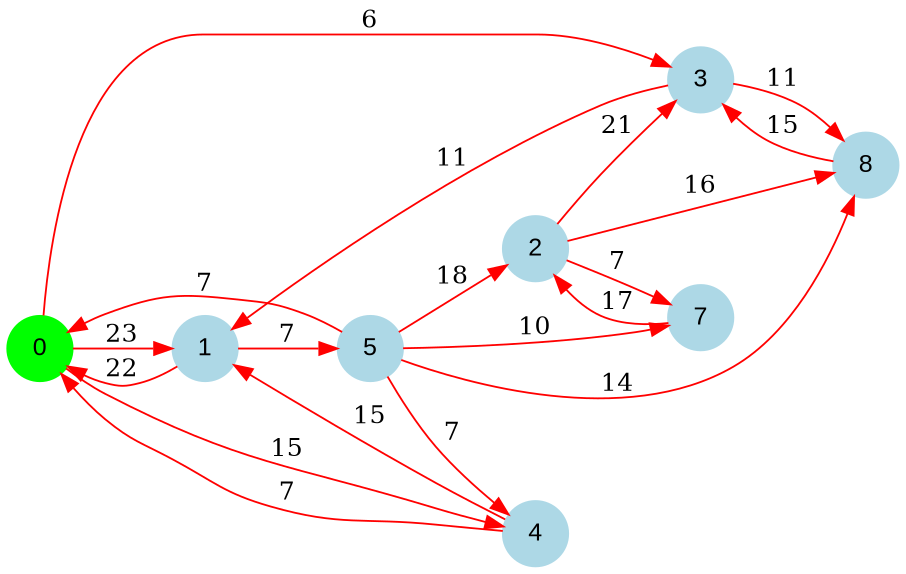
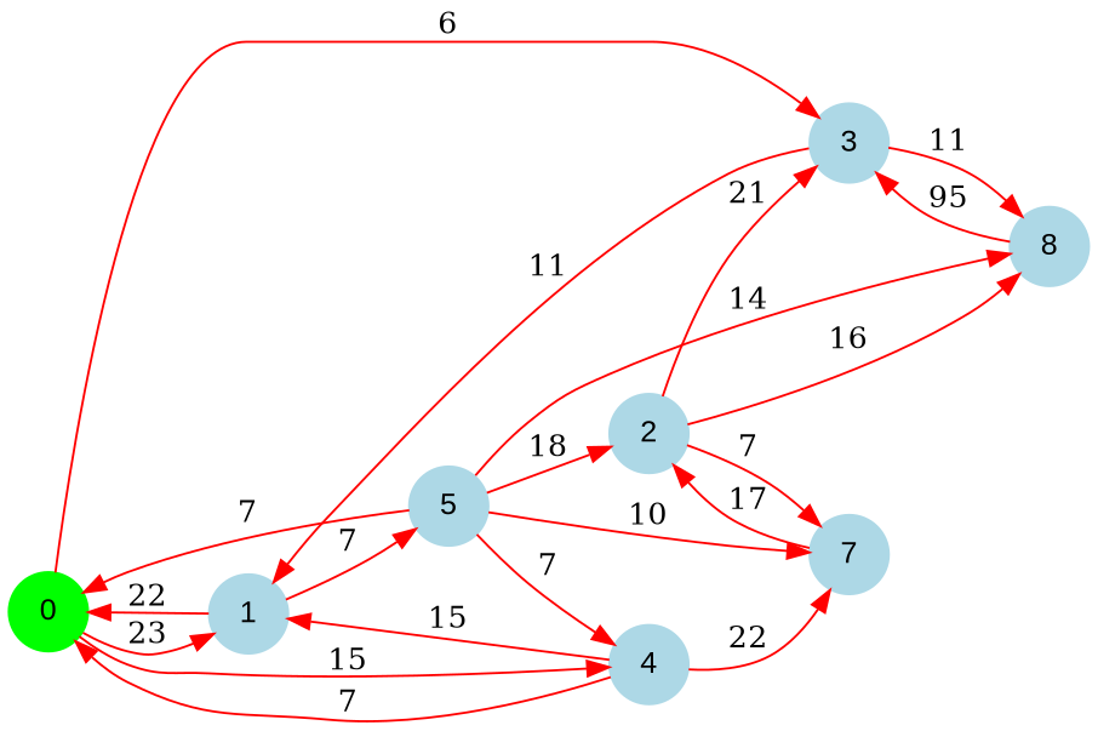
  digraph {
    rankdir=LR
    node [color=lightblue fontname=Arial shape=circle style=filled]
    edge [color=red]
    0 [color=green]
    1
    3
    4
    5
    n6 [label=8]
    7
    2
    0 -> 1 [label=23]
    0 -> 3 [label=6]
    0 -> 4 [label=15]
    1 -> 0 [label=22]
    1 -> 5 [label=7]
    3 -> 1 [label=11]
    3 -> n6 [label=11]
    4 -> 0 [label=7]
    4 -> 1 [label=15]
+   4 -> 7 [label=22]
    5 -> 0 [label=7]
    5 -> 4 [label=7]
    5 -> n6 [label=14]
    5 -> 7 [label=10]
    5 -> 2 [label=18]
-   n6 -> 3 [label=15]
+   n6 -> 3 [label=95]
    7 -> 2 [label=17]
    2 -> 3 [label=21]
    2 -> n6 [label=16]
    2 -> 7 [label=7]
  }
